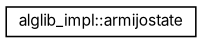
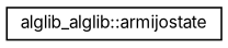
  digraph {
    rankdir=TB
    fontname=Inter
-   n1 [color=black fillcolor=white fontname=Inter fontsize=10 height=0.2 label="alglib_impl::armijostate" shape=record style=filled width=0.4]
+   n1 [color=black fillcolor=white fontname=Inter fontsize=10 height=0.2 label="alglib_alglib::armijostate" shape=record style=filled width=0.4]
  }
